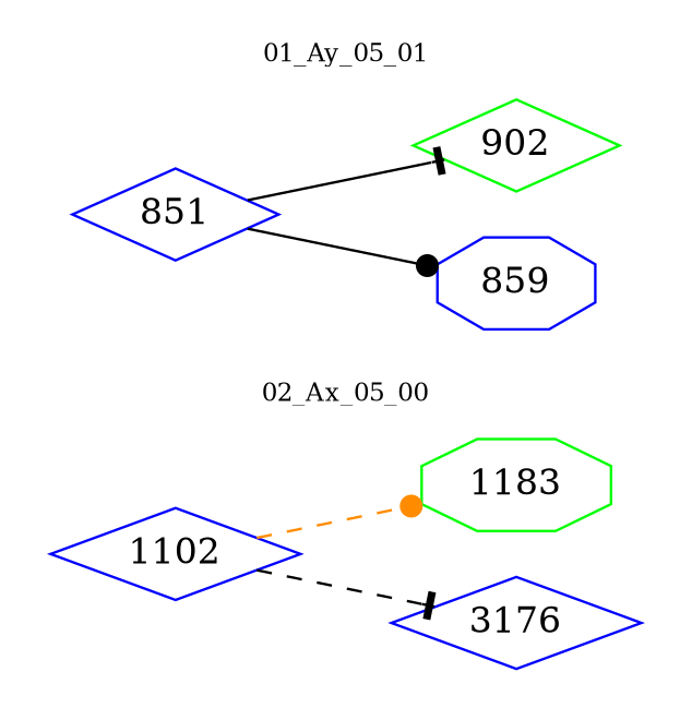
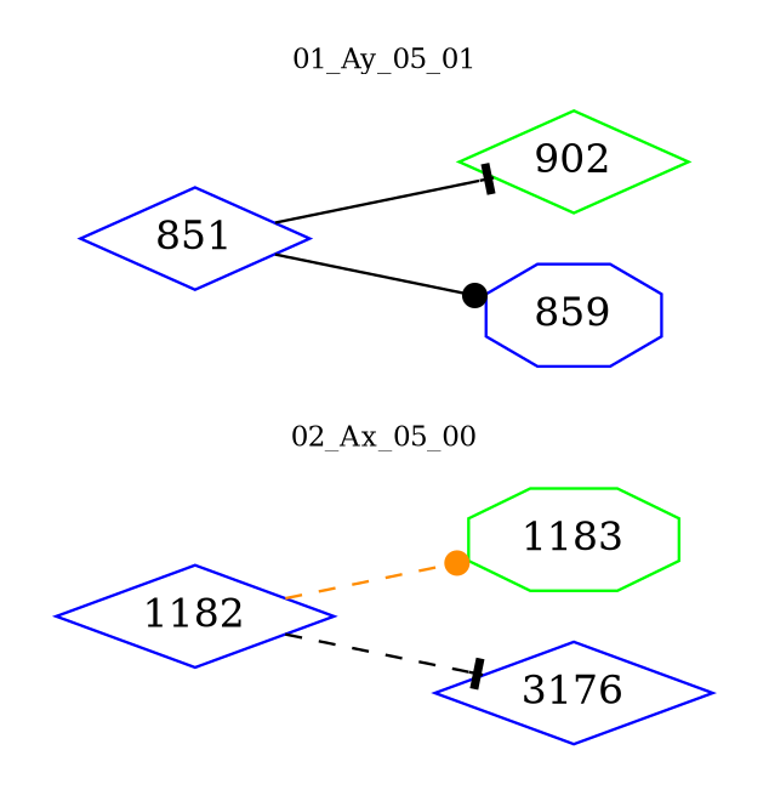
  digraph {
    rankdir=LR
    node [color=blue shape=diamond]
    edge [arrowhead=tee color=black style=dashed]
-   n1 [label=1102]
+   n1 [label=1182]
    n2 [label=3176]
    n3 [color=green label=1183 shape=octagon]
    n4 [label=851]
    n5 [label=859 shape=octagon]
    n6 [color=green label=902]
    subgraph cluster_1 {
      color=white
      fontsize=10
      label="02_Ax_05_00"
      n1
      n2
      n3
    }
    subgraph cluster_2 {
      color=white
      fontsize=10
      label="01_Ay_05_01"
      n4
      n5
      n6
    }
    n1 -> n2
    n1 -> n3 [arrowhead=dot color=darkorange]
    n4 -> n5 [arrowhead=dot style=solid]
    n4 -> n6 [style=solid]
  }
